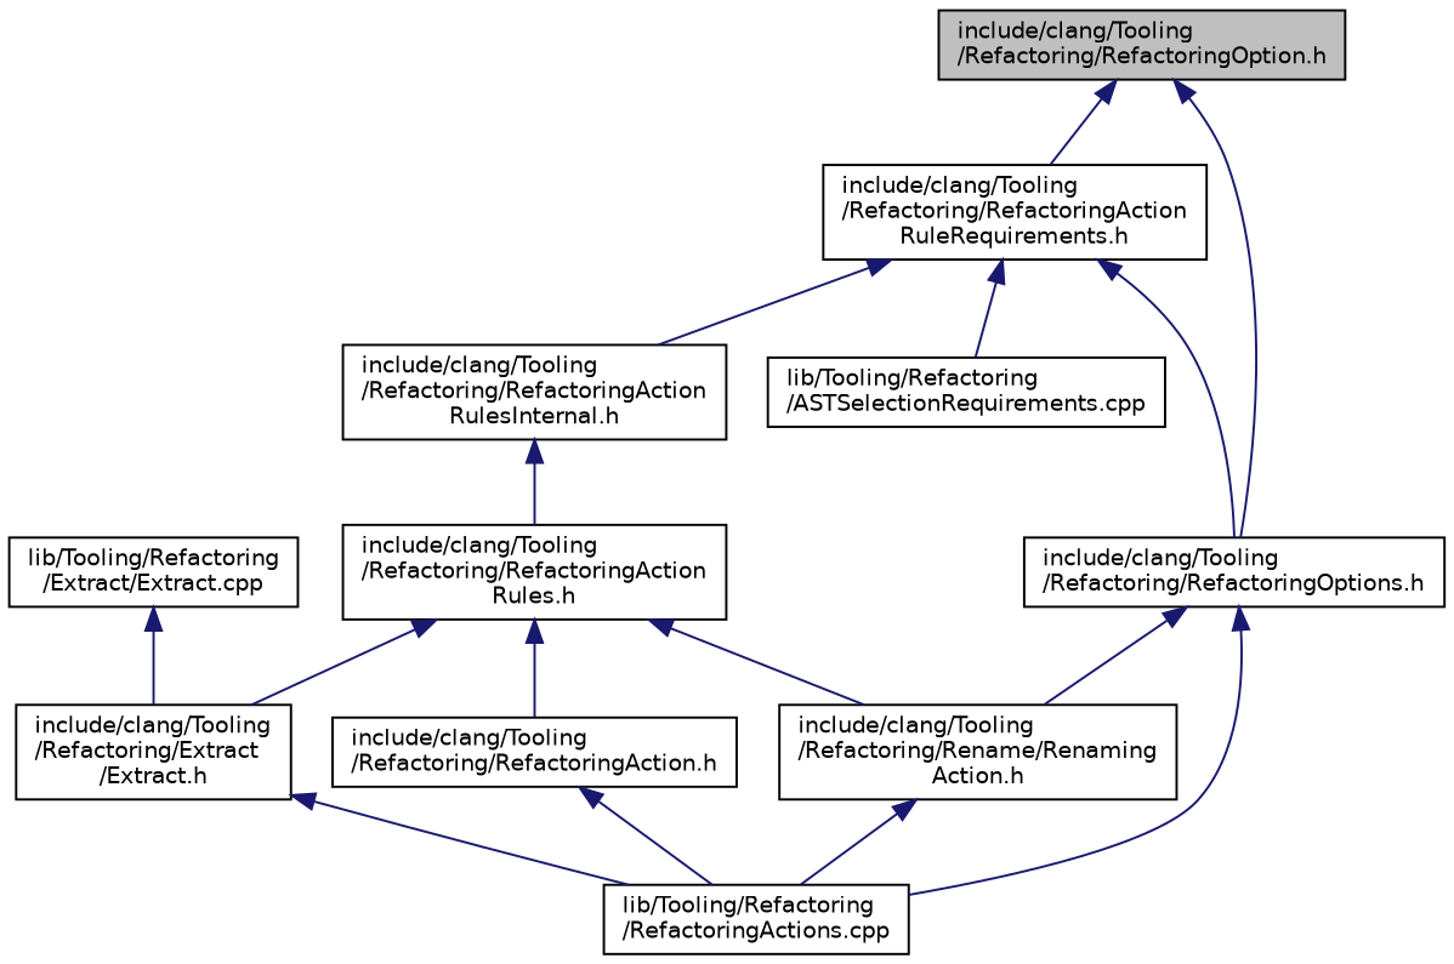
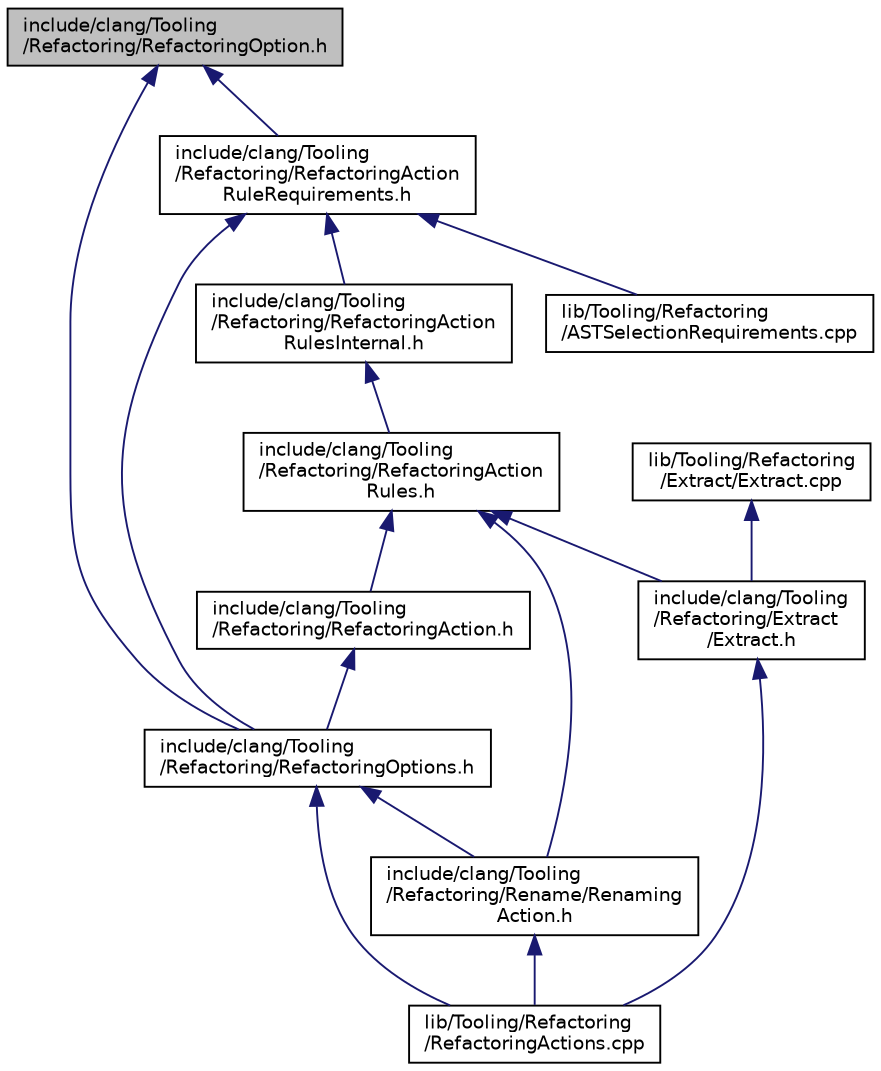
  digraph {
    node [color=black fontname=Helvetica fontsize=10 shape=record]
    edge [color=midnightblue dir=back fontname=Helvetica fontsize=10 labelfontname=Helvetica labelfontsize=10 style=solid]
    n1 [fillcolor=grey75 fontcolor=black height=0.2 label="include/clang/Tooling\l/Refactoring/RefactoringOption.h" style=filled width=0.4]
    n2 [height=0.2 label="include/clang/Tooling\l/Refactoring/RefactoringAction\lRuleRequirements.h" width=0.4]
    n3 [height=0.2 label="include/clang/Tooling\l/Refactoring/RefactoringOptions.h" width=0.4]
    n4 [height=0.2 label="include/clang/Tooling\l/Refactoring/RefactoringAction\lRulesInternal.h" width=0.4]
    n5 [height=0.2 label="lib/Tooling/Refactoring\l/ASTSelectionRequirements.cpp" width=0.4]
    n6 [height=0.2 label="include/clang/Tooling\l/Refactoring/Rename/Renaming\lAction.h" width=0.4]
    n7 [height=0.2 label="lib/Tooling/Refactoring\l/RefactoringActions.cpp" width=0.4]
    n8 [height=0.2 label="include/clang/Tooling\l/Refactoring/RefactoringAction\lRules.h" width=0.4]
    n9 [height=0.2 label="include/clang/Tooling\l/Refactoring/Extract\l/Extract.h" width=0.4]
    n10 [height=0.2 label="include/clang/Tooling\l/Refactoring/RefactoringAction.h" width=0.4]
    n11 [height=0.2 label="lib/Tooling/Refactoring\l/Extract/Extract.cpp" width=0.4]
    n1 -> n2
    n1 -> n3
    n2 -> n3
    n2 -> n4
    n2 -> n5
    n3 -> n6
    n3 -> n7
    n4 -> n8
    n6 -> n7
    n8 -> n6
    n8 -> n9
    n8 -> n10
    n9 -> n7
-   n10 -> n7
+   n10 -> n3
    n11 -> n9
  }
